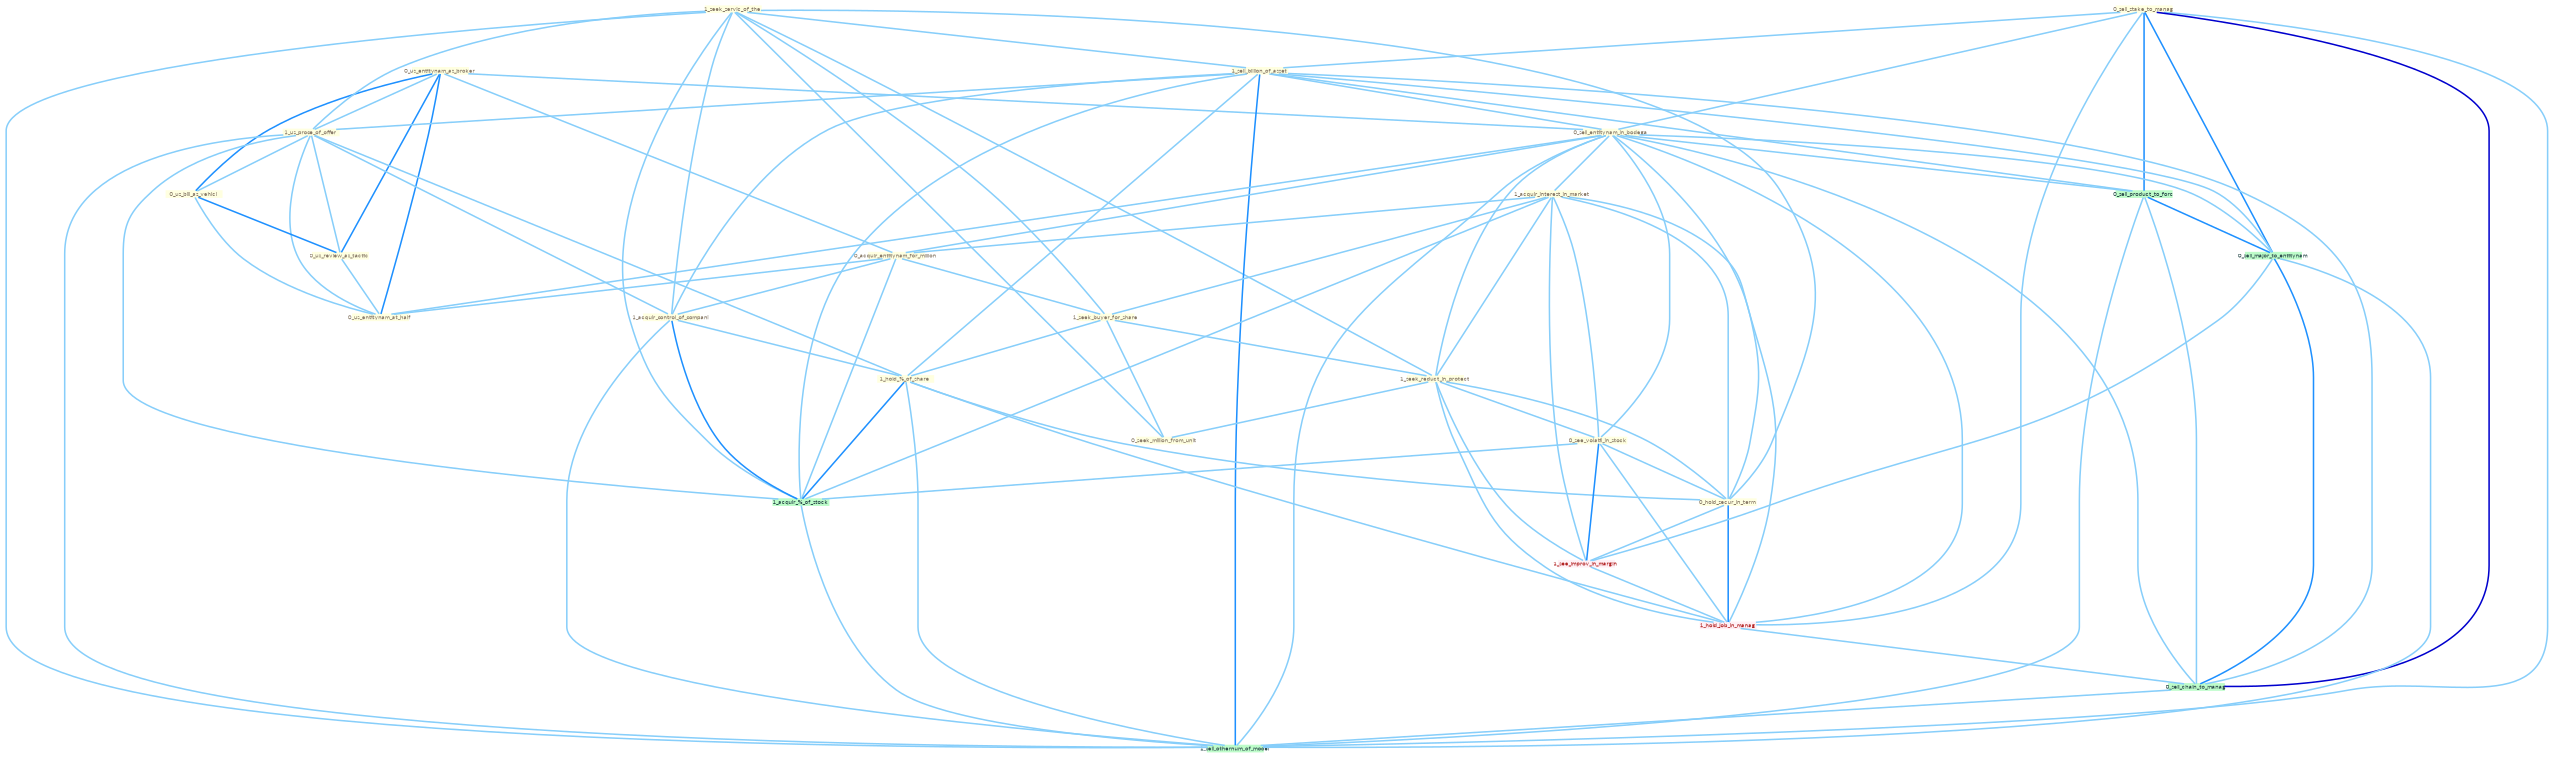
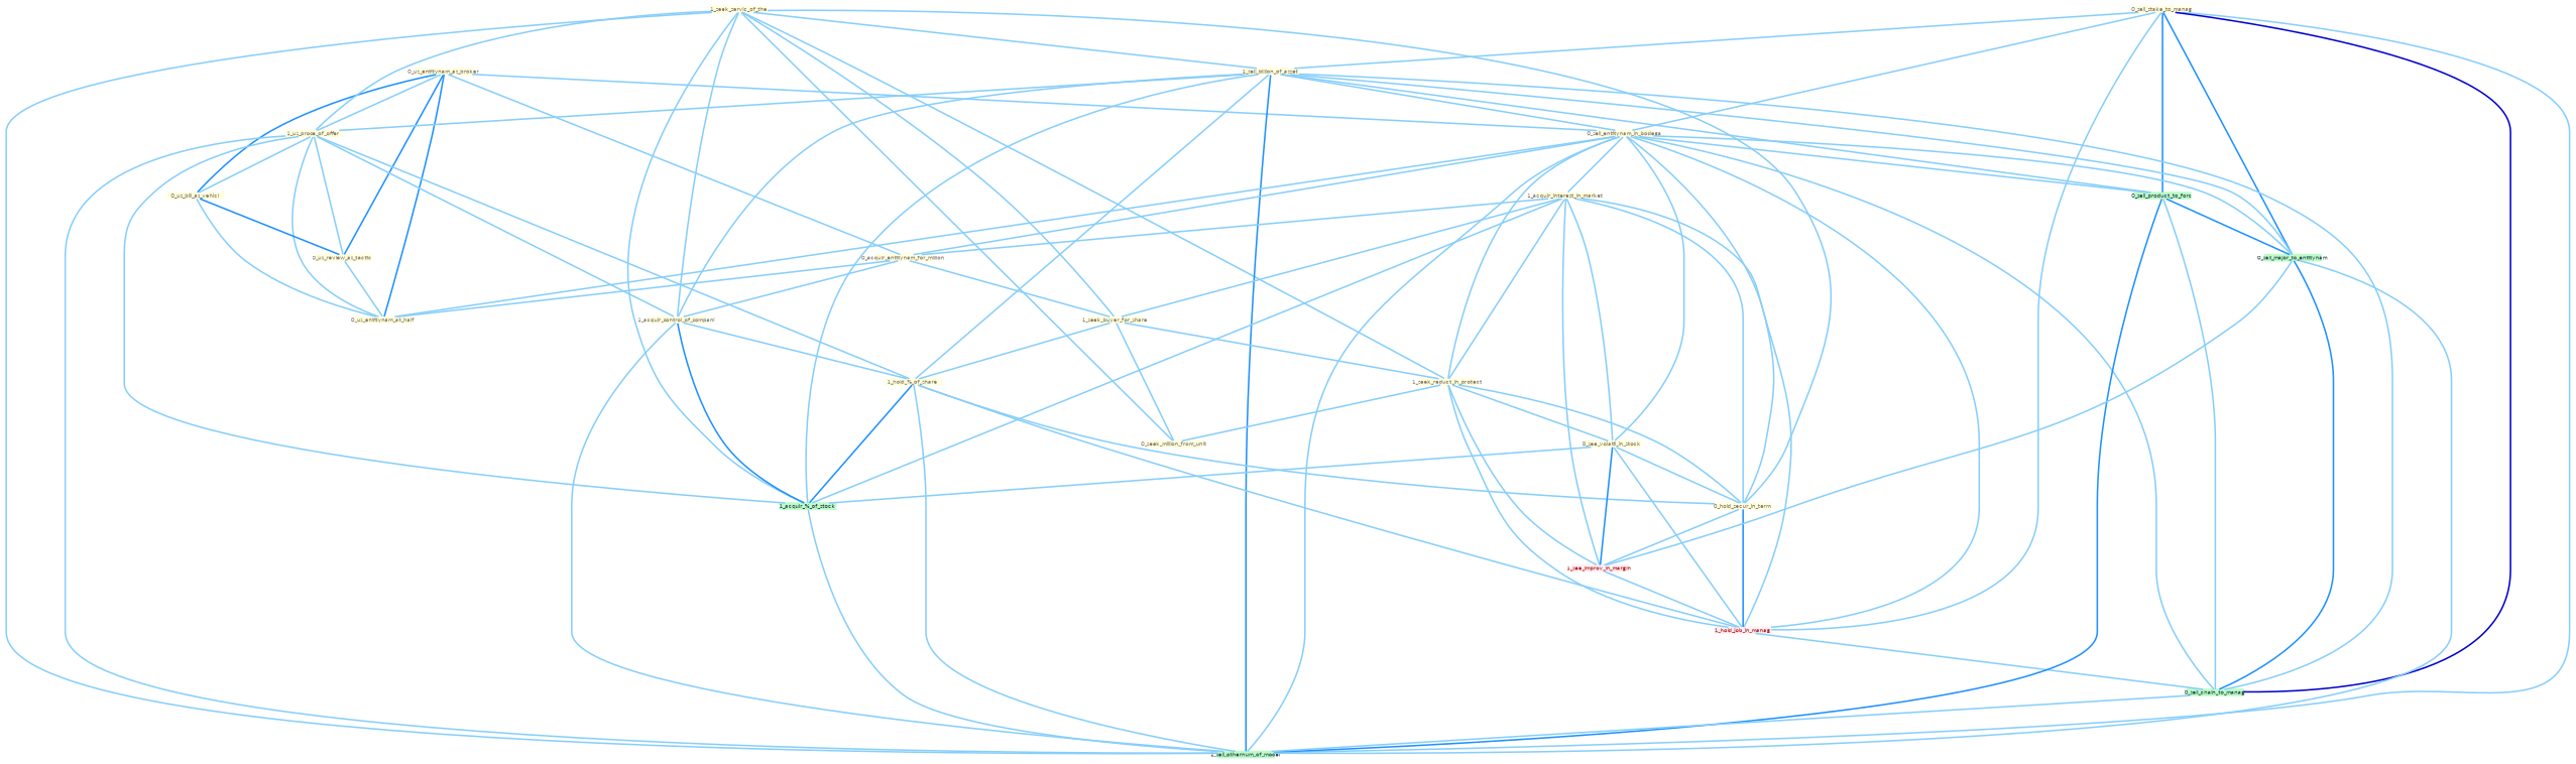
  graph {
    fontname=Lato
    node [color="#ffffe0" fixedsize=true fontcolor="#8b7d6b" fontname=Lato fontsize=4 shape=polygon style=filled]
    edge [color="#87cefa" fontname=Lato w=1]
    "0_us_entitynam_as_broker " [height=.06 width=.5]
    "1_seek_servic_of_the " [height=.06 width=.5]
    "0_sell_stake_to_manag " [height=.06 width=.5]
    "1_sell_billion_of_asset " [height=.06 width=.5]
    "1_us_proce_of_offer " [height=.06 width=.5]
    "0_sell_entitynam_in_bodega " [height=.06 width=.5]
    "0_us_bill_as_vehicl " [height=.06 width=.5]
    "1_acquir_interest_in_market " [height=.06 width=.5]
    "0_acquir_entitynam_for_million " [height=.06 width=.5]
    "1_acquir_control_of_compani " [height=.06 width=.5]
    "1_seek_buyer_for_share " [height=.06 width=.5]
    "1_hold_%_of_share " [height=.06 width=.5]
    "1_seek_reduct_in_protect " [height=.06 width=.5]
    "0_seek_million_from_unit " [height=.06 width=.5]
    "0_see_volatil_in_stock " [height=.06 width=.5]
    "0_us_review_as_tactic " [height=.06 width=.5]
    "0_us_entitynam_at_half " [height=.06 width=.5]
    "0_hold_secur_in_term " [height=.06 width=.5]
    "1_see_improv_in_margin " [color="#fff0f5" fontcolor="#b22222" height=.06 width=.5]
    "1_hold_job_in_manag " [color="#fff0f5" fontcolor="#b22222" height=.06 width=.5]
    "1_acquir_%_of_stock " [color="#BDFCC9" fontcolor="#2f4f4f" height=.06 width=.5]
    "1_sell_othernum_of_model " [color="#BDFCC9" fontcolor="#2f4f4f" height=.06 width=.5]
    "0_sell_product_to_forc " [color="#BDFCC9" fontcolor="#2f4f4f" height=.06 width=.5]
    "0_sell_major_to_entitynam " [color="#BDFCC9" fontcolor="#2f4f4f" height=.06 width=.5]
    "0_sell_chain_to_manag " [color="#BDFCC9" fontcolor="#2f4f4f" height=.06 width=.5]
    subgraph sub_1 {
      "0_us_entitynam_as_broker "
      "1_seek_servic_of_the "
      "0_sell_stake_to_manag "
      "1_sell_billion_of_asset "
      "1_us_proce_of_offer "
      "0_sell_entitynam_in_bodega "
      "0_us_bill_as_vehicl "
      "1_acquir_interest_in_market "
      "0_acquir_entitynam_for_million "
      "1_acquir_control_of_compani "
      "1_seek_buyer_for_share "
      "1_hold_%_of_share "
      "1_seek_reduct_in_protect "
      "0_seek_million_from_unit "
      "0_see_volatil_in_stock "
      "0_us_review_as_tactic "
      "0_us_entitynam_at_half "
      "0_hold_secur_in_term "
    }
    subgraph sub_2 {
      "1_see_improv_in_margin "
      "1_hold_job_in_manag "
    }
    "0_us_entitynam_as_broker " -- "1_us_proce_of_offer "
    "0_us_entitynam_as_broker " -- "0_sell_entitynam_in_bodega "
    "0_us_entitynam_as_broker " -- "0_us_bill_as_vehicl " [color="#1e90ff" w=2]
    "0_us_entitynam_as_broker " -- "0_acquir_entitynam_for_million "
    "0_us_entitynam_as_broker " -- "0_us_review_as_tactic " [color="#1e90ff" w=2]
    "0_us_entitynam_as_broker " -- "0_us_entitynam_at_half " [color="#1e90ff" w=2]
    "1_seek_servic_of_the " -- "1_sell_billion_of_asset "
    "1_seek_servic_of_the " -- "1_us_proce_of_offer "
    "1_seek_servic_of_the " -- "1_acquir_control_of_compani "
    "1_seek_servic_of_the " -- "1_seek_buyer_for_share "
    "1_seek_servic_of_the " -- "1_seek_reduct_in_protect "
    "1_seek_servic_of_the " -- "0_seek_million_from_unit "
    "1_seek_servic_of_the " -- "0_hold_secur_in_term "
    "1_seek_servic_of_the " -- "1_acquir_%_of_stock "
    "1_seek_servic_of_the " -- "1_sell_othernum_of_model "
    "0_sell_stake_to_manag " -- "1_sell_billion_of_asset "
    "0_sell_stake_to_manag " -- "0_sell_entitynam_in_bodega "
    "0_sell_stake_to_manag " -- "1_hold_job_in_manag "
    "0_sell_stake_to_manag " -- "1_sell_othernum_of_model "
    "0_sell_stake_to_manag " -- "0_sell_product_to_forc " [color="#1e90ff" w=2]
    "0_sell_stake_to_manag " -- "0_sell_major_to_entitynam " [color="#1e90ff" w=2]
    "0_sell_stake_to_manag " -- "0_sell_chain_to_manag " [color="#0000cd" w=3]
    "1_sell_billion_of_asset " -- "1_us_proce_of_offer "
    "1_sell_billion_of_asset " -- "0_sell_entitynam_in_bodega "
    "1_sell_billion_of_asset " -- "1_acquir_control_of_compani "
    "1_sell_billion_of_asset " -- "1_hold_%_of_share "
    "1_sell_billion_of_asset " -- "1_acquir_%_of_stock "
    "1_sell_billion_of_asset " -- "1_sell_othernum_of_model " [color="#1e90ff" w=2]
    "1_sell_billion_of_asset " -- "0_sell_product_to_forc "
    "1_sell_billion_of_asset " -- "0_sell_major_to_entitynam "
    "1_sell_billion_of_asset " -- "0_sell_chain_to_manag "
    "1_us_proce_of_offer " -- "0_us_bill_as_vehicl "
    "1_us_proce_of_offer " -- "1_acquir_control_of_compani "
    "1_us_proce_of_offer " -- "1_hold_%_of_share "
    "1_us_proce_of_offer " -- "0_us_review_as_tactic "
    "1_us_proce_of_offer " -- "0_us_entitynam_at_half "
    "1_us_proce_of_offer " -- "1_acquir_%_of_stock "
    "1_us_proce_of_offer " -- "1_sell_othernum_of_model "
    "0_sell_entitynam_in_bodega " -- "1_acquir_interest_in_market "
    "0_sell_entitynam_in_bodega " -- "0_acquir_entitynam_for_million "
    "0_sell_entitynam_in_bodega " -- "1_seek_reduct_in_protect "
    "0_sell_entitynam_in_bodega " -- "0_see_volatil_in_stock "
    "0_sell_entitynam_in_bodega " -- "0_us_entitynam_at_half "
    "0_sell_entitynam_in_bodega " -- "0_hold_secur_in_term "
    "0_sell_entitynam_in_bodega " -- "1_hold_job_in_manag "
    "0_sell_entitynam_in_bodega " -- "1_sell_othernum_of_model "
    "0_sell_entitynam_in_bodega " -- "0_sell_product_to_forc "
    "0_sell_entitynam_in_bodega " -- "0_sell_major_to_entitynam "
    "0_sell_entitynam_in_bodega " -- "0_sell_chain_to_manag "
    "0_us_bill_as_vehicl " -- "0_us_review_as_tactic " [color="#1e90ff" w=2]
    "0_us_bill_as_vehicl " -- "0_us_entitynam_at_half "
    "1_acquir_interest_in_market " -- "0_acquir_entitynam_for_million "
    "1_acquir_interest_in_market " -- "1_seek_buyer_for_share "
    "1_acquir_interest_in_market " -- "1_seek_reduct_in_protect "
    "1_acquir_interest_in_market " -- "0_see_volatil_in_stock "
    "1_acquir_interest_in_market " -- "0_hold_secur_in_term "
    "1_acquir_interest_in_market " -- "1_see_improv_in_margin "
    "1_acquir_interest_in_market " -- "1_hold_job_in_manag "
    "1_acquir_interest_in_market " -- "1_acquir_%_of_stock "
    "0_acquir_entitynam_for_million " -- "1_acquir_control_of_compani "
    "0_acquir_entitynam_for_million " -- "1_seek_buyer_for_share "
    "0_acquir_entitynam_for_million " -- "0_us_entitynam_at_half "
-   "0_acquir_entitynam_for_million " -- "1_acquir_%_of_stock "
    "1_acquir_control_of_compani " -- "1_hold_%_of_share "
    "1_acquir_control_of_compani " -- "1_acquir_%_of_stock " [color="#1e90ff" w=2]
    "1_acquir_control_of_compani " -- "1_sell_othernum_of_model "
    "1_seek_buyer_for_share " -- "1_hold_%_of_share "
    "1_seek_buyer_for_share " -- "1_seek_reduct_in_protect "
    "1_seek_buyer_for_share " -- "0_seek_million_from_unit "
    "1_hold_%_of_share " -- "0_hold_secur_in_term "
    "1_hold_%_of_share " -- "1_hold_job_in_manag "
    "1_hold_%_of_share " -- "1_acquir_%_of_stock " [color="#1e90ff" w=2]
    "1_hold_%_of_share " -- "1_sell_othernum_of_model "
    "1_seek_reduct_in_protect " -- "0_seek_million_from_unit "
    "1_seek_reduct_in_protect " -- "0_see_volatil_in_stock "
    "1_seek_reduct_in_protect " -- "0_hold_secur_in_term "
    "1_seek_reduct_in_protect " -- "1_see_improv_in_margin "
    "1_seek_reduct_in_protect " -- "1_hold_job_in_manag "
    "0_see_volatil_in_stock " -- "0_hold_secur_in_term "
    "0_see_volatil_in_stock " -- "1_see_improv_in_margin " [color="#1e90ff" w=2]
    "0_see_volatil_in_stock " -- "1_hold_job_in_manag "
    "0_see_volatil_in_stock " -- "1_acquir_%_of_stock "
    "0_us_review_as_tactic " -- "0_us_entitynam_at_half "
    "0_hold_secur_in_term " -- "1_see_improv_in_margin "
    "0_hold_secur_in_term " -- "1_hold_job_in_manag " [color="#1e90ff" w=2]
    "1_see_improv_in_margin " -- "1_hold_job_in_manag "
    "1_hold_job_in_manag " -- "0_sell_chain_to_manag "
    "1_acquir_%_of_stock " -- "1_sell_othernum_of_model "
-   "0_sell_product_to_forc " -- "1_sell_othernum_of_model "
+   "0_sell_product_to_forc " -- "1_sell_othernum_of_model " [color="#1e90ff"]
    "0_sell_product_to_forc " -- "0_sell_major_to_entitynam " [color="#1e90ff" w=2]
    "0_sell_product_to_forc " -- "0_sell_chain_to_manag " [w=2]
    "0_sell_major_to_entitynam " -- "1_see_improv_in_margin "
    "0_sell_major_to_entitynam " -- "1_sell_othernum_of_model "
    "0_sell_major_to_entitynam " -- "0_sell_chain_to_manag " [color="#1e90ff" w=2]
    "0_sell_chain_to_manag " -- "1_sell_othernum_of_model "
  }
